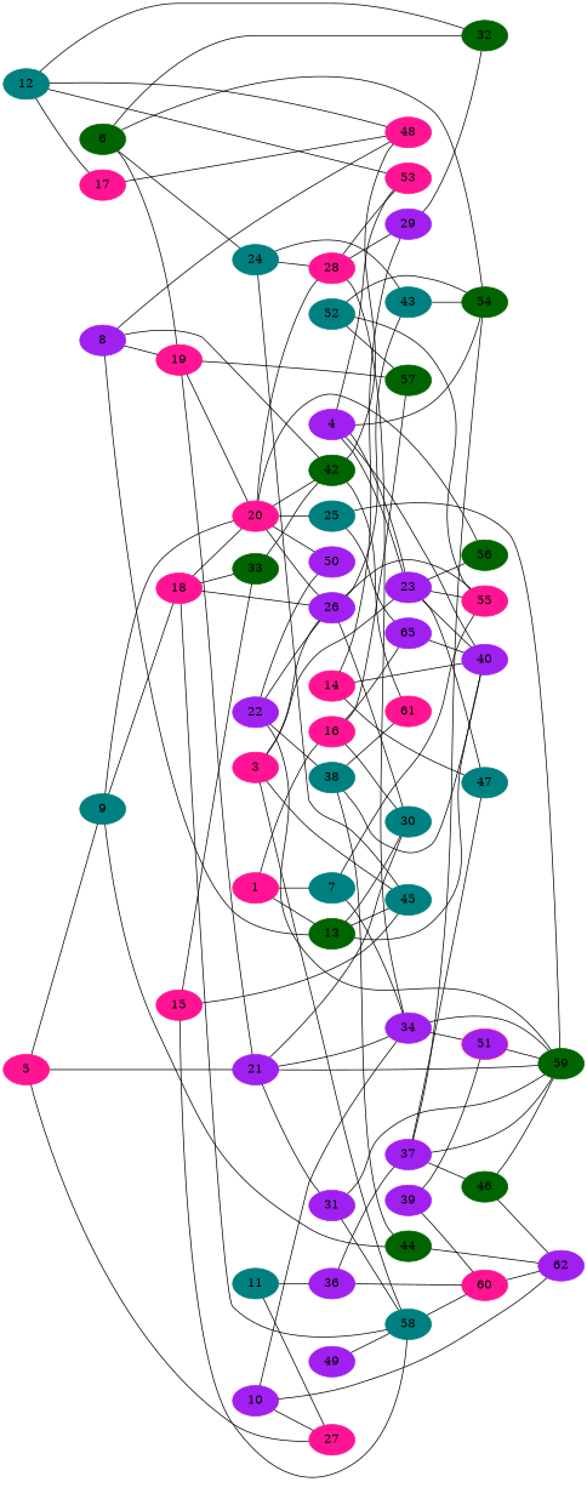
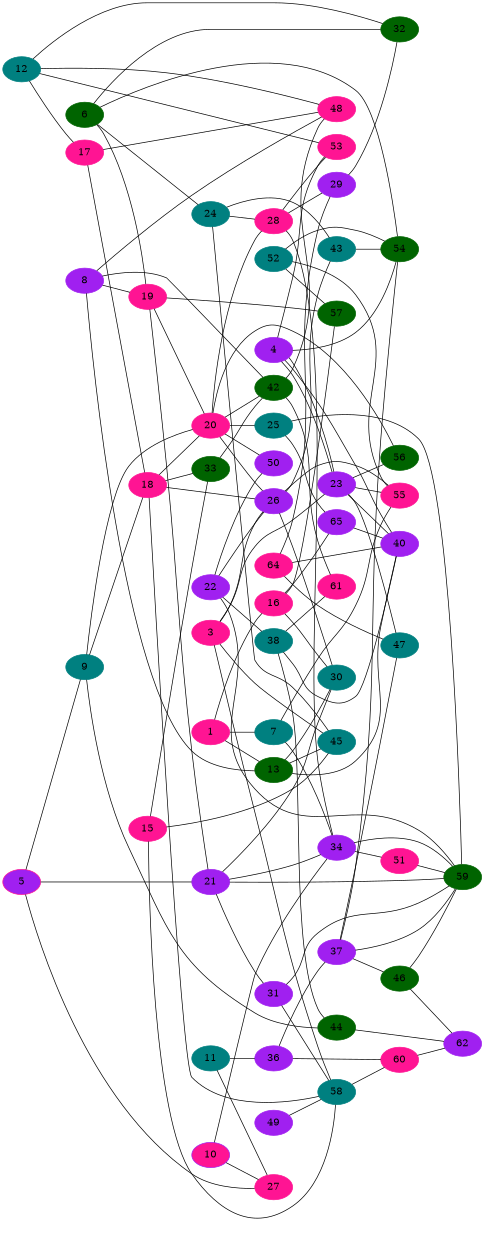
  graph {
    rankdir=LR
    node [color=deeppink style=filled]
    7 [color=teal]
    1
    13 [color=darkgreen]
    16
    34 [color=purple]
    55
    45 [color=teal]
    40 [color=purple]
    30 [color=teal]
    n10 [color=purple label=65]
    57 [color=darkgreen]
    23 [color=purple]
    47 [color=teal]
    56 [color=darkgreen]
    46 [color=darkgreen]
    62 [color=purple]
    59 [color=darkgreen]
    3
    26 [color=purple]
    58 [color=teal]
    43 [color=teal]
    60
    4 [color=purple]
    53
    54 [color=darkgreen]
    9 [color=teal]
-   5
+   5 [fillcolor=purple]
    21 [color=purple]
    27
    18
    20
    44 [color=darkgreen]
    31 [color=purple]
    6 [color=darkgreen]
    19
    24 [color=teal]
    32 [color=darkgreen]
    28
-   51 [fillcolor=purple]
+   51
    8 [color=purple]
    42 [color=darkgreen]
    48
    61
    33 [color=darkgreen]
    25 [color=teal]
    50 [color=purple]
-   10 [color=purple]
+   10 [color=purple fillcolor=deeppink]
    11 [color=teal]
    36 [color=purple]
    37 [color=purple]
    12 [color=teal]
    17
-   14
+   14 [label=64]
    29 [color=purple]
    15
    49 [color=purple]
    22 [color=purple]
    38 [color=teal]
-   39 [color=purple]
    52 [color=teal]
    7 -- 34
    7 -- 55
    1 -- 7
    1 -- 13
    1 -- 16
    13 -- 45
    13 -- 40
    13 -- 30
    16 -- 30
    16 -- n10
    16 -- 57
    34 -- 59
    34 -- 51
    n10 -- 40
    23 -- 55
    23 -- 40
    23 -- 47
    23 -- 56
    46 -- 62
    46 -- 59
    3 -- 45
    3 -- 23
    3 -- 26
    3 -- 58
    26 -- 55
    26 -- 30
    26 -- 43
    58 -- 60
    43 -- 54
    60 -- 62
    4 -- 40
    4 -- 23
    4 -- 23
    4 -- 53
    4 -- 54
    9 -- 18
    9 -- 20
    9 -- 44
    5 -- 9
    5 -- 21
    5 -- 27
    21 -- 34
    21 -- 30
    21 -- 59
    21 -- 31
    18 -- 26
    18 -- 58
    18 -- 20
    18 -- 33
    20 -- 56
    20 -- 26
    20 -- 28
    20 -- 42
    20 -- 25
    20 -- 50
    44 -- 62
    31 -- 59
    31 -- 58
    6 -- 54
    6 -- 19
    6 -- 24
    6 -- 32
    19 -- 57
    19 -- 21
    19 -- 20
    24 -- 45
    24 -- 43
    24 -- 28
    28 -- 34
    28 -- 53
    28 -- 29
    51 -- 59
    8 -- 13
    8 -- 19
    8 -- 42
    8 -- 48
    42 -- 48
    42 -- 61
    33 -- 42
    25 -- n10
    25 -- 59
    10 -- 34
-   10 -- 62
    10 -- 27
    11 -- 27
    11 -- 36
    36 -- 60
    36 -- 37
    37 -- 47
    37 -- 46
    37 -- 59
    37 -- 54
    12 -- 53
    12 -- 32
    12 -- 48
    12 -- 17
+   17 -- 18
    17 -- 48
    14 -- 40
    14 -- 47
    14 -- 29
    29 -- 32
    15 -- 45
    15 -- 58
    15 -- 33
    49 -- 58
    22 -- 59
    22 -- 26
    22 -- 50
    22 -- 38
    38 -- 40
    38 -- 44
    38 -- 61
-   39 -- 60
-   39 -- 51
    52 -- 55
    52 -- 57
    52 -- 54
  }
